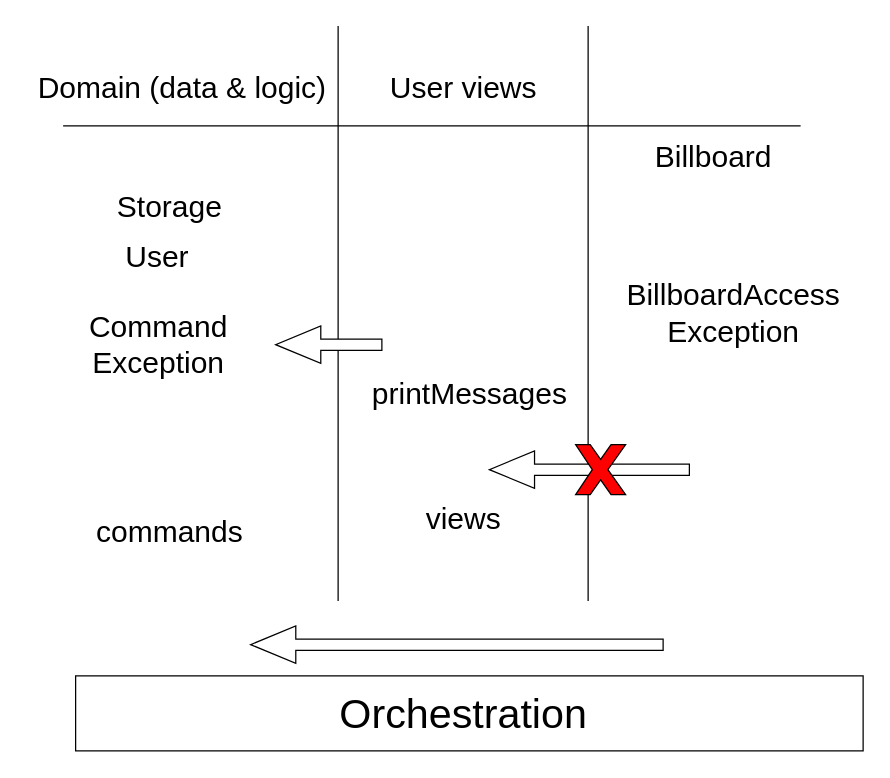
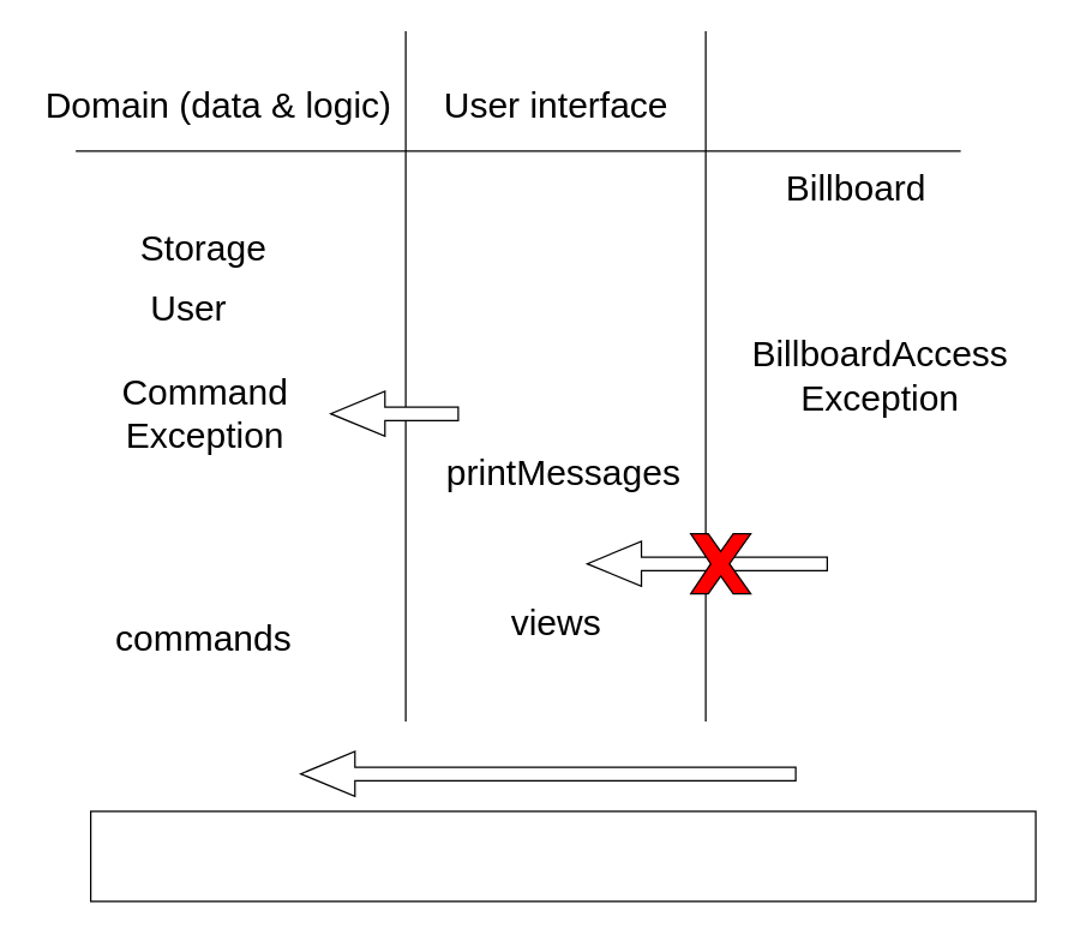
  <mxCell id="0" />
  <mxCell id="1" parent="0" />
  <mxCell id="2" value="Domain (data &amp;amp; logic)" style="text;html=1;align=center;verticalAlign=middle;resizable=0;points=[];autosize=1;strokeColor=none;fillColor=none;fontSize=24;" vertex="1" parent="1"><mxGeometry x="20" y="55" width="250" height="30" as="geometry" /></mxCell>
- <mxCell id="3" value="User views" style="text;html=1;align=center;verticalAlign=middle;resizable=0;points=[];autosize=1;strokeColor=none;fillColor=none;fontSize=24;" vertex="1" parent="1"><mxGeometry x="290" y="55" width="160" height="30" as="geometry" /></mxCell>
+ <mxCell id="3" value="User interface" style="text;html=1;align=center;verticalAlign=middle;resizable=0;points=[];autosize=1;strokeColor=none;fillColor=none;fontSize=24;" vertex="1" parent="1"><mxGeometry x="290" y="55" width="160" height="30" as="geometry" /></mxCell>
  <mxCell id="4" value="" style="endArrow=none;html=1;rounded=0;edgeStyle=orthogonalEdgeStyle;" edge="1" parent="1"><mxGeometry width="50" height="50" relative="1" as="geometry"><mxPoint x="270" y="480" as="sourcePoint" /><mxPoint x="270" y="20" as="targetPoint" /></mxGeometry></mxCell>
  <mxCell id="5" value="" style="endArrow=none;html=1;rounded=0;edgeStyle=orthogonalEdgeStyle;" edge="1" parent="1"><mxGeometry width="50" height="50" relative="1" as="geometry"><mxPoint x="470" y="480" as="sourcePoint" /><mxPoint x="470" y="20" as="targetPoint" /></mxGeometry></mxCell>
  <mxCell id="6" value="" style="endArrow=none;html=1;rounded=0;edgeStyle=orthogonalEdgeStyle;" edge="1" parent="1"><mxGeometry width="50" height="50" relative="1" as="geometry"><mxPoint x="640" y="100" as="sourcePoint" /><mxPoint x="50" y="100" as="targetPoint" /></mxGeometry></mxCell>
  <mxCell id="7" value="Storage" style="text;html=1;align=center;verticalAlign=middle;resizable=0;points=[];autosize=1;strokeColor=none;fillColor=none;fontSize=24;" vertex="1" parent="1"><mxGeometry x="80" y="150" width="110" height="30" as="geometry" /></mxCell>
  <mxCell id="8" value="User" style="text;html=1;align=center;verticalAlign=middle;resizable=0;points=[];autosize=1;strokeColor=none;fillColor=none;fontSize=24;" vertex="1" parent="1"><mxGeometry x="80" y="190" width="90" height="30" as="geometry" /></mxCell>
  <mxCell id="9" value="printMessages" style="text;html=1;align=center;verticalAlign=middle;resizable=0;points=[];autosize=1;strokeColor=none;fillColor=none;fontSize=24;" vertex="1" parent="1"><mxGeometry x="290" y="300" width="170" height="30" as="geometry" /></mxCell>
  <mxCell id="10" value="commands" style="text;html=1;align=center;verticalAlign=middle;resizable=0;points=[];autosize=1;strokeColor=none;fillColor=none;fontSize=24;" vertex="1" parent="1"><mxGeometry x="70" y="410" width="130" height="30" as="geometry" /></mxCell>
  <mxCell id="11" value="Billboard" style="text;html=1;align=center;verticalAlign=middle;resizable=0;points=[];autosize=1;strokeColor=none;fillColor=none;fontSize=24;" vertex="1" parent="1"><mxGeometry x="515" y="110" width="110" height="30" as="geometry" /></mxCell>
  <mxCell id="12" value="" style="html=1;shadow=0;dashed=0;align=center;verticalAlign=middle;shape=mxgraph.arrows2.arrow;dy=0.7;dx=36.13;notch=0;fontSize=24;fontColor=#FF0000;direction=west;" vertex="1" parent="1"><mxGeometry x="220" y="260" width="85" height="30" as="geometry" /></mxCell>
  <mxCell id="13" value="" style="html=1;shadow=0;dashed=0;align=center;verticalAlign=middle;shape=mxgraph.arrows2.arrow;dy=0.7;dx=36.13;notch=0;fontSize=24;fontColor=#FF0000;direction=west;" vertex="1" parent="1"><mxGeometry x="391" y="360" width="160" height="30" as="geometry" /></mxCell>
  <mxCell id="14" value="views" style="text;html=1;align=center;verticalAlign=middle;resizable=0;points=[];autosize=1;strokeColor=none;fillColor=none;fontSize=24;" vertex="1" parent="1"><mxGeometry x="330" y="400" width="80" height="30" as="geometry" /></mxCell>
  <mxCell id="15" value="" style="rounded=0;whiteSpace=wrap;html=1;labelBorderColor=default;fontSize=33;" vertex="1" parent="1"><mxGeometry x="60" y="540" width="630" height="60" as="geometry" /></mxCell>
- <mxCell id="16" value="Orchestration" style="text;html=1;align=center;verticalAlign=middle;resizable=0;points=[];autosize=1;strokeColor=none;fillColor=none;fontSize=33;" vertex="1" parent="1"><mxGeometry x="265" y="545" width="210" height="50" as="geometry" /></mxCell>
  <mxCell id="17" value="BillboardAccess&lt;br&gt;Exception" style="text;html=1;align=center;verticalAlign=middle;resizable=0;points=[];autosize=1;strokeColor=none;fillColor=none;fontSize=24;" vertex="1" parent="1"><mxGeometry x="491" y="220" width="190" height="60" as="geometry" /></mxCell>
- <mxCell id="18" value="Command&lt;br&gt;Exception" style="text;html=1;align=center;verticalAlign=middle;resizable=0;points=[];autosize=1;strokeColor=none;fillColor=none;fontSize=24;" vertex="1" parent="1"><mxGeometry x="61" y="245" width="130" height="60" as="geometry" /></mxCell>
+ <mxCell id="18" value="Command&lt;br&gt;Exception" style="text;html=1;align=center;verticalAlign=middle;resizable=0;points=[];autosize=1;strokeColor=none;fillColor=none;fontSize=24;" vertex="1" parent="1"><mxGeometry x="71" y="245" width="130" height="60" as="geometry" /></mxCell>
  <mxCell id="19" value="" style="html=1;shadow=0;dashed=0;align=center;verticalAlign=middle;shape=mxgraph.arrows2.arrow;dy=0.7;dx=36.13;notch=0;fontSize=24;fontColor=#FF0000;direction=west;" vertex="1" parent="1"><mxGeometry x="200" y="500" width="330" height="30" as="geometry" /></mxCell>
  <mxCell id="20" value="" style="verticalLabelPosition=bottom;verticalAlign=top;html=1;shape=mxgraph.basic.x;fillColor=#FF0000;" vertex="1" parent="1"><mxGeometry x="460" y="355" width="40" height="40" as="geometry" /></mxCell>
